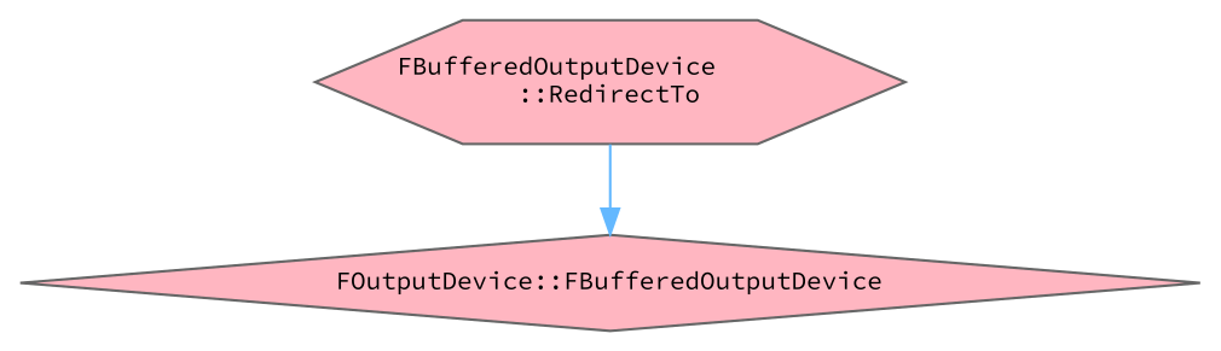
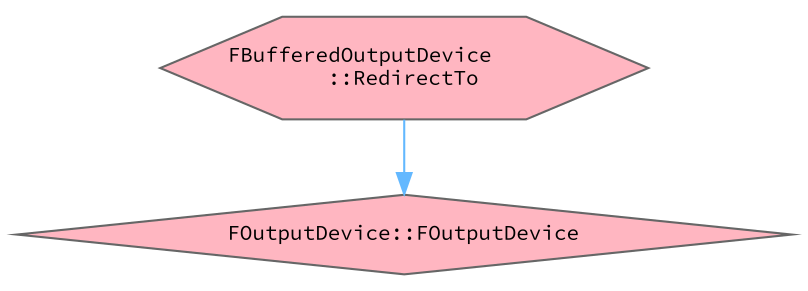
  digraph {
    rankdir=TB
    fontname="Source Code Pro"
    node [fillcolor=lightpink fontname="Source Code Pro" fontsize=10 style=filled]
    n1 [color=gray40 fontcolor=black height=0.2 label="FBufferedOutputDevice\l::RedirectTo" shape=hexagon width=0.4]
-   n2 [color=grey40 height=0.2 label="FOutputDevice::FBufferedOutputDevice" shape=diamond width=0.4]
+   n2 [color=grey40 height=0.2 label="FOutputDevice::FOutputDevice" shape=diamond width=0.4]
    n1 -> n2 [color=steelblue1 fontname="Source Code Pro" fontsize=10 labelfontname=Helvetica labelfontsize=10 style=solid]
  }
